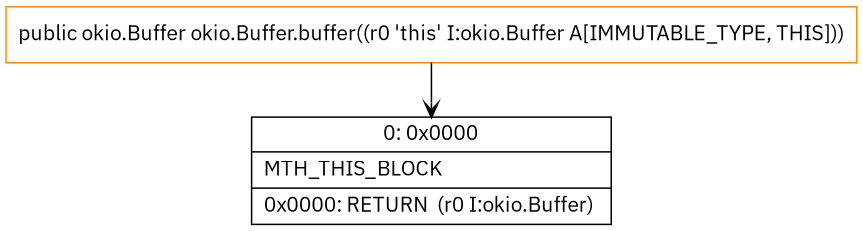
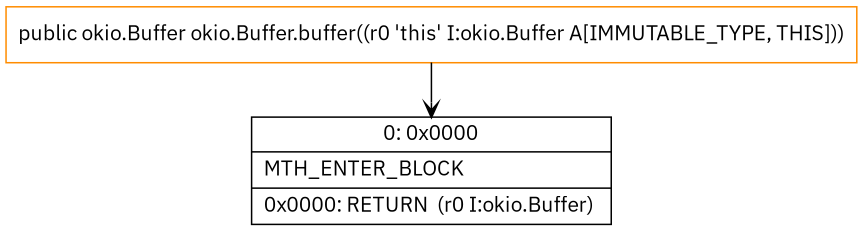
  digraph {
    fontname="IBM Plex Sans"
    node [shape=record fontname="IBM Plex Sans"]
-   n1 [label="{0\:\ 0x0000|MTH_THIS_BLOCK\l|0x0000: RETURN  (r0 I:okio.Buffer) \l}" color=black]
+   n1 [label="{0\:\ 0x0000|MTH_ENTER_BLOCK\l|0x0000: RETURN  (r0 I:okio.Buffer) \l}" color=black]
    n2 [label="{public okio.Buffer okio.Buffer.buffer((r0 'this' I:okio.Buffer A[IMMUTABLE_TYPE, THIS])) }" color=darkorange]
    n2 -> n1 [arrowhead=vee fontname="IBM Plex Sans"]
  }
